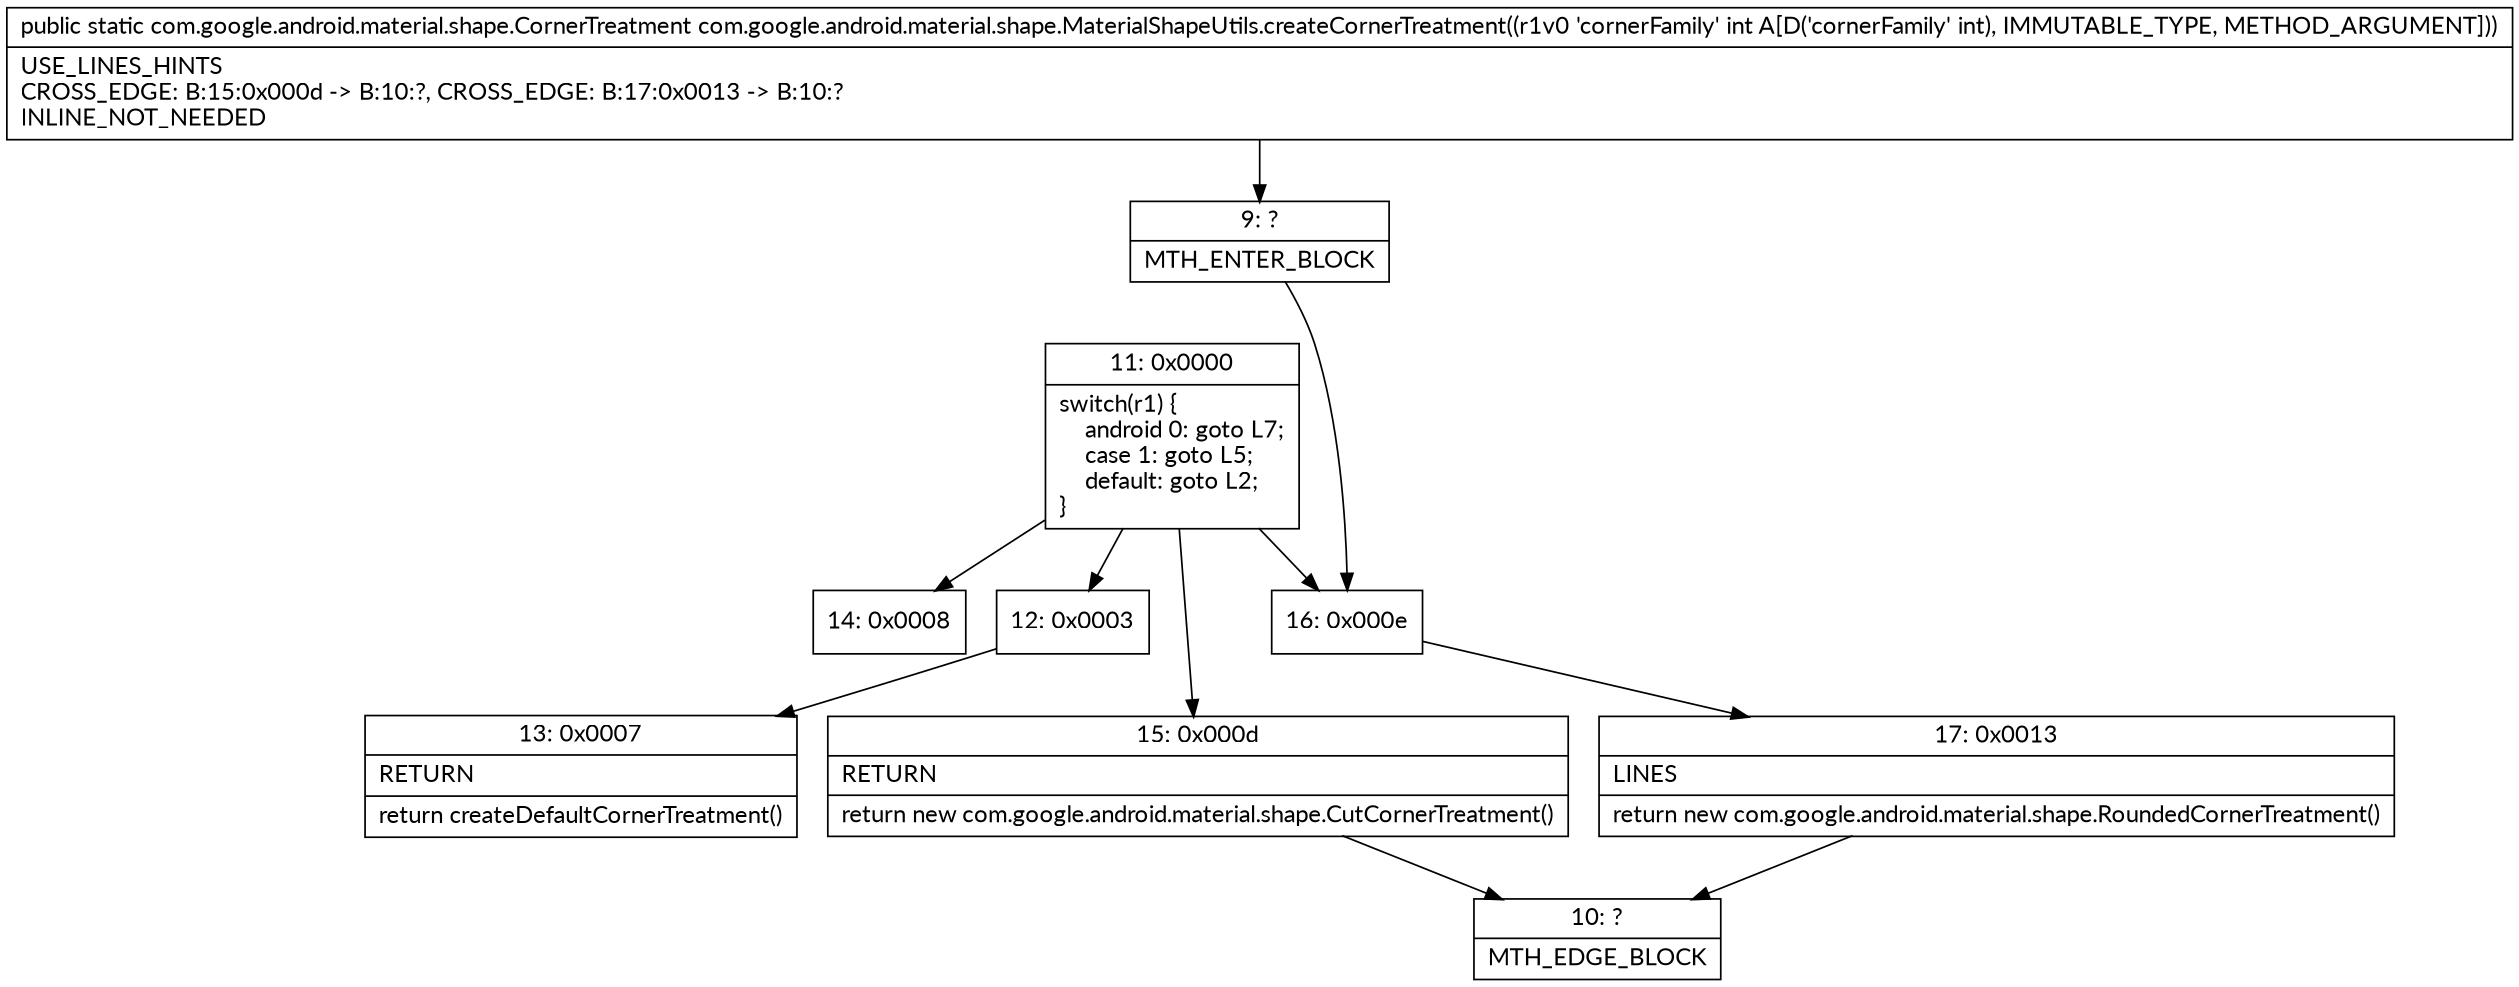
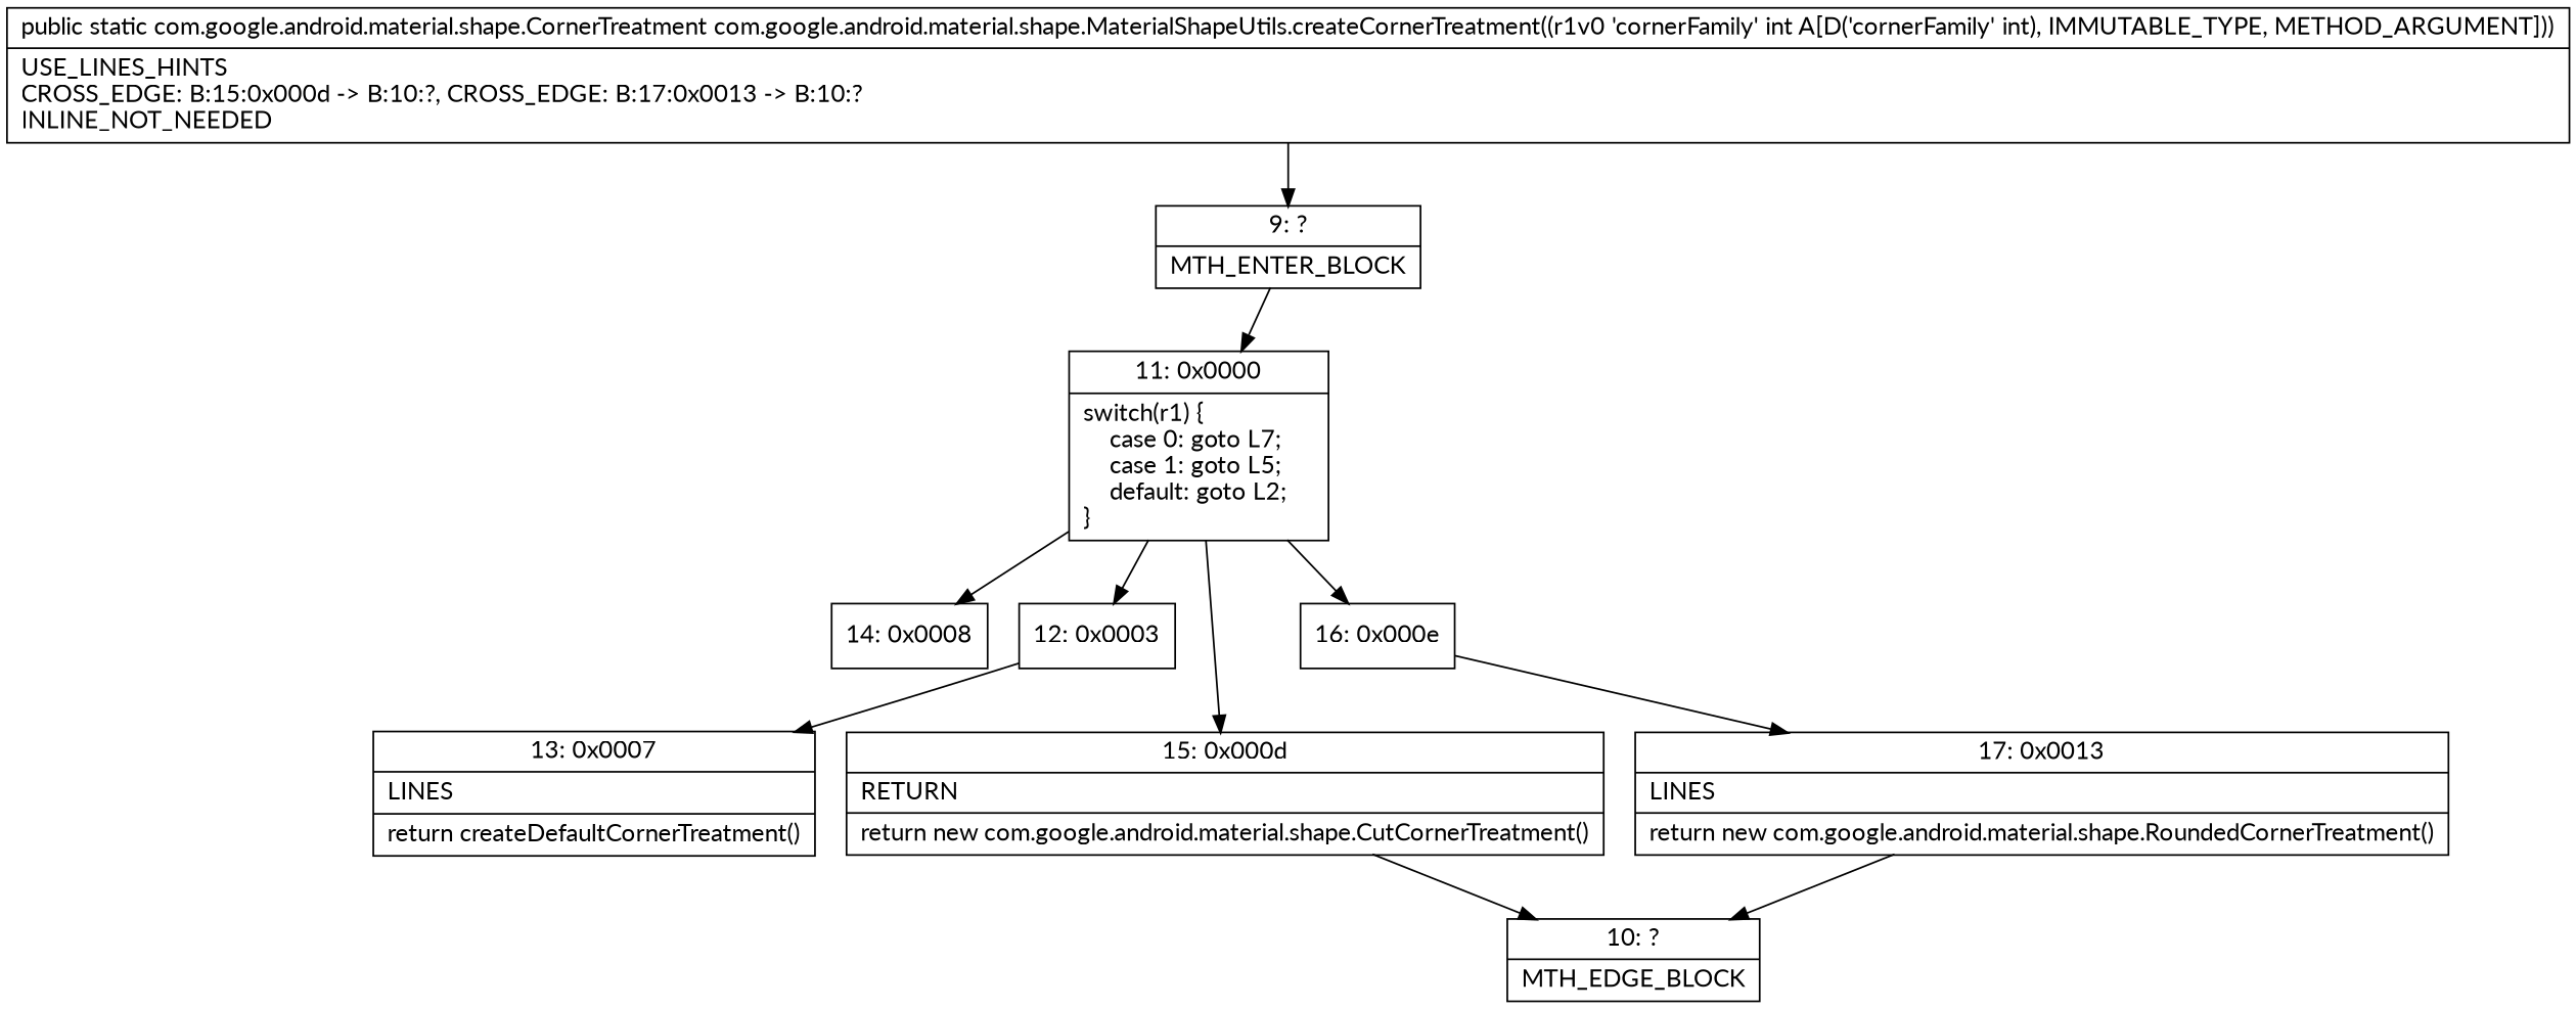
  digraph {
    fontname=Lato
    node [fontname=Lato shape=record]
    edge [fontname=Lato]
    n1 [label="{9\:\ ?|MTH_ENTER_BLOCK\l}"]
-   n2 [label="{11\:\ 0x0000|switch(r1) \{\l    android 0: goto L7;\l    case 1: goto L5;\l    default: goto L2;\l\}\l}"]
+   n2 [label="{11\:\ 0x0000|switch(r1) \{\l    case 0: goto L7;\l    case 1: goto L5;\l    default: goto L2;\l\}\l}"]
    n3 [label="{12\:\ 0x0003}"]
    n4 [label="{14\:\ 0x0008}"]
    n5 [label="{16\:\ 0x000e}"]
    n6 [label="{15\:\ 0x000d|RETURN\l|return new com.google.android.material.shape.CutCornerTreatment()\l}"]
-   n7 [label="{13\:\ 0x0007|RETURN\l|return createDefaultCornerTreatment()\l}"]
+   n7 [label="{13\:\ 0x0007|LINES\l|return createDefaultCornerTreatment()\l}"]
    n8 [label="{17\:\ 0x0013|LINES\l|return new com.google.android.material.shape.RoundedCornerTreatment()\l}"]
    n9 [label="{10\:\ ?|MTH_EDGE_BLOCK\l}"]
    n10 [label="{public static com.google.android.material.shape.CornerTreatment com.google.android.material.shape.MaterialShapeUtils.createCornerTreatment((r1v0 'cornerFamily' int A[D('cornerFamily' int), IMMUTABLE_TYPE, METHOD_ARGUMENT]))  | USE_LINES_HINTS\lCROSS_EDGE: B:15:0x000d \-\> B:10:?, CROSS_EDGE: B:17:0x0013 \-\> B:10:?\lINLINE_NOT_NEEDED\l}"]
-   n1 -> n5
+   n1 -> n2
    n2 -> n3
    n2 -> n4
    n2 -> n5
    n2 -> n6
    n3 -> n7
    n5 -> n8
    n6 -> n9
    n8 -> n9
    n10 -> n1
  }
